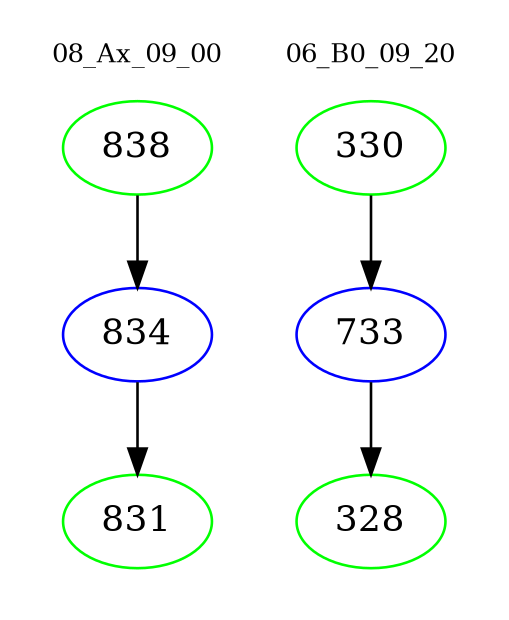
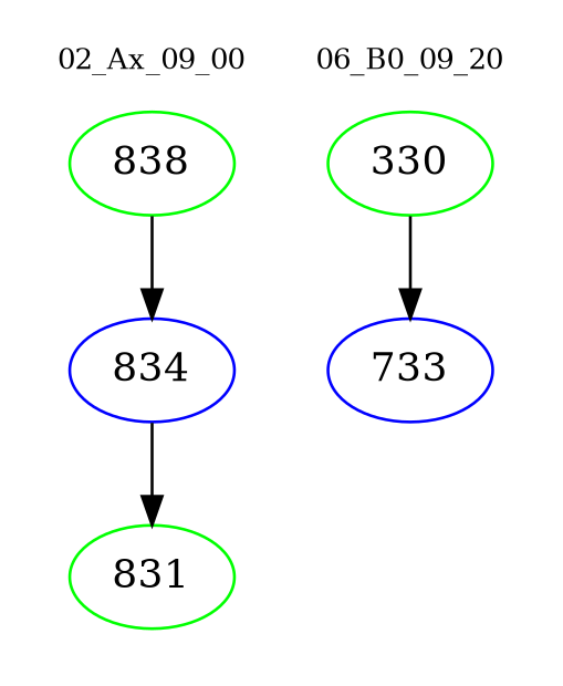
  digraph {
    node [color=green]
    edge [color=black]
    n1 [label=838]
    n2 [color=blue label=834]
    n3 [label=831]
    n4 [label=330]
    n5 [color=blue label=733]
-   n6 [label=328]
    subgraph cluster_1 {
      color=white
      fontsize=10
-     label="08_Ax_09_00"
+     label="02_Ax_09_00"
      n1
      n2
      n3
    }
    subgraph cluster_2 {
      color=white
      fontsize=10
      label="06_B0_09_20"
      n4
      n5
-     n6
    }
    n1 -> n2
    n2 -> n3
    n4 -> n5
-   n5 -> n6
  }
